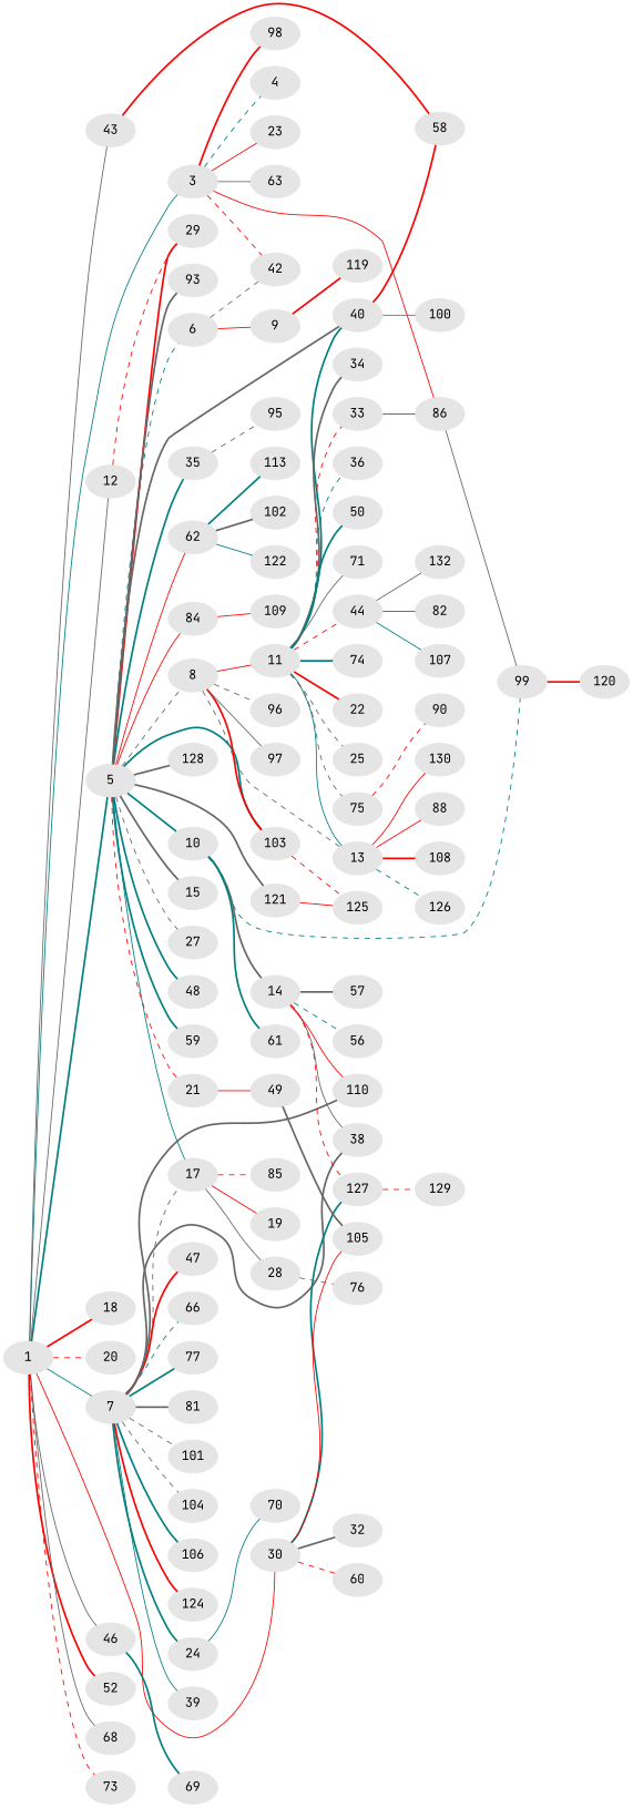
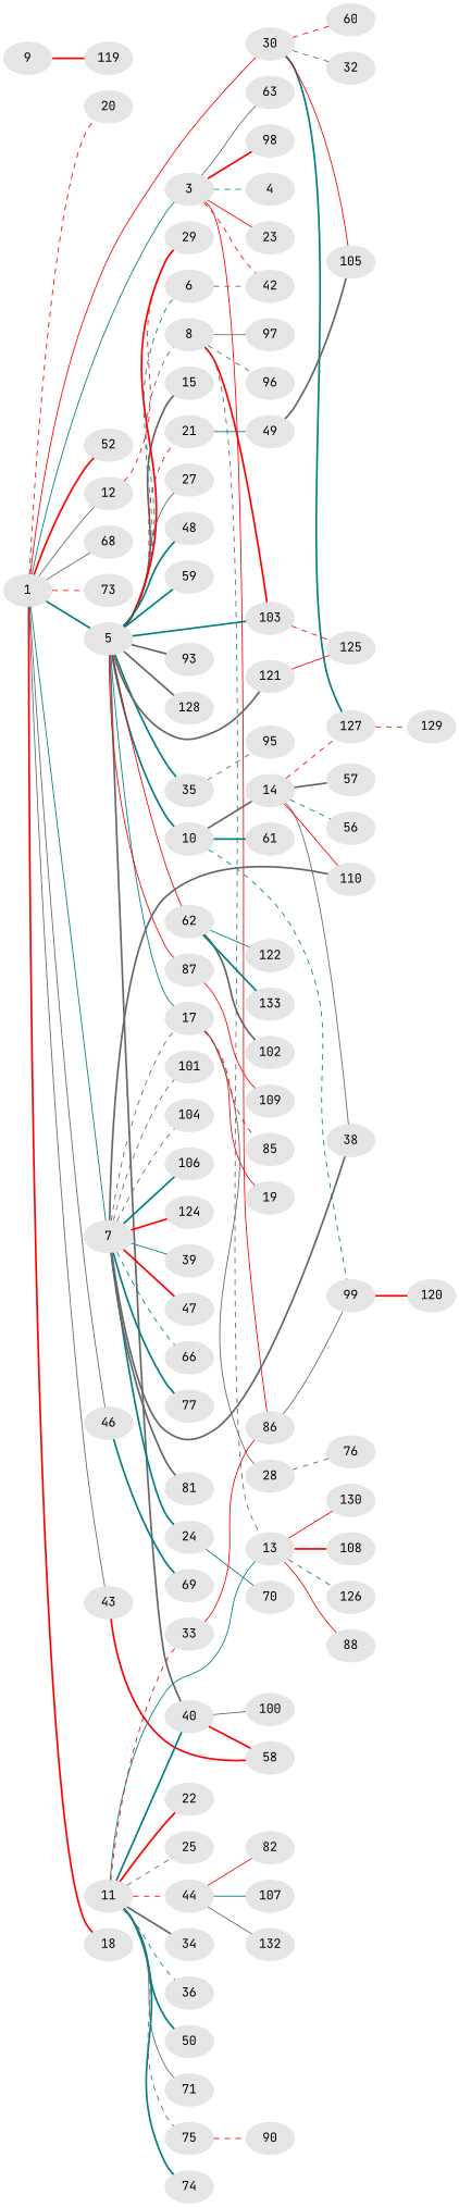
  graph {
    fontname="JetBrains Mono"
    rankdir=LR
    node [color=gray90 fontname="JetBrains Mono" style=filled]
    edge [color=red fontname="JetBrains Mono" style=bold]
    1 [super="+2"]
    3 [super="+79"]
    5 [super="+80"]
    7 [super="+45"]
    12
    18 [super="+37"]
    20
    30 [super="+78"]
    43
    46
    52
    68
    73
    4
    23
    42 [super="+53"]
    63
    86 [super="+92"]
    98
    6 [super="+65"]
    8 [super="+64"]
    10 [super="+31"]
    15 [super="+72"]
    17 [super="+55"]
    21 [super="+131"]
    27
    29
    35
    40 [super="+51"]
    48
    59
    62 [super="+94"]
-   87 [label=84]
+   87
    93
    103 [super="+114"]
    121
    128
    24
    38
    39 [super="+118"]
    47
    66
    77
    81
    101
    104
    106
    110
    124
    127
    32
    60
    105
    58 [super="+67"]
    69
    99 [super="+111"]
    9
    11 [super="+16"]
    13 [super="+115"]
    96
    97
    14 [super="+26"]
    61 [super="+83"]
    19
    28 [super="+91"]
    85
    49
    95
    100
    102
    122
-   133 [label=113]
+   133
    109
    125
    119
    70 [super="+123"]
    22
    25
    33 [super="+116"]
    34
    36
    44 [super="+84"]
    50 [super="+113"]
    71
    74
    75
    88 [super="+117"]
    108
    126
    130
    56
    57
    120
    82
    107
    132
    90
    129
    76 [super="+112"]
    1 -- 3 [color=teal style=solid]
    1 -- 5 [color=teal weight=2]
    1 -- 7 [color=teal style=solid]
    1 -- 12 [color=gray40 style=solid]
    1 -- 18
    1 -- 20 [style=dashed]
    1 -- 30 [style=solid]
    1 -- 43 [color=gray40 style=solid]
    1 -- 46 [color=gray40 style=solid]
    1 -- 52
    1 -- 68 [color=gray40 style=solid]
    1 -- 73 [style=dashed]
    3 -- 4 [color=teal style=dashed]
    3 -- 23 [style=solid]
    3 -- 42 [style=dashed]
    3 -- 63 [color=gray40 style=solid]
    3 -- 86 [style=solid]
    3 -- 98
    5 -- 6 [color=teal style=dashed]
    5 -- 8 [color=gray40 style=dashed]
    5 -- 10 [color=teal]
    5 -- 15 [color=gray40]
    5 -- 17 [color=teal style=solid]
    5 -- 21 [style=dashed]
-   5 -- 27 [color=gray40 style=dashed]
+   5 -- 27 [color=gray40 style=solid]
    5 -- 29
    5 -- 35 [color=teal]
    5 -- 40 [color=gray40]
    5 -- 48 [color=teal]
    5 -- 59 [color=teal]
    5 -- 62 [style=solid]
    5 -- 87 [style=solid]
    5 -- 93 [color=gray40]
    5 -- 103 [color=teal]
    5 -- 121 [color=gray40]
    5 -- 128 [color=gray40]
    7 -- 17 [color=gray40 style=dashed]
    7 -- 24 [color=teal]
    7 -- 38 [color=gray40]
    7 -- 39 [color=teal style=solid]
    7 -- 47
    7 -- 66 [color=teal style=dashed]
    7 -- 77 [color=teal]
    7 -- 81 [color=gray40]
    7 -- 101 [color=gray40 style=dashed]
    7 -- 104 [color=gray40 style=dashed]
    7 -- 106 [color=teal]
    7 -- 110 [color=gray40]
    7 -- 124
    12 -- 29 [style=dashed]
    30 -- 127 [color=teal]
-   30 -- 32 [color=gray40]
+   30 -- 32 [color=gray40 style=dashed]
    30 -- 60 [style=dashed]
    30 -- 105 [style=solid]
    43 -- 58
    46 -- 69 [color=teal]
    86 -- 99 [color=gray40 style=solid]
    6 -- 42 [color=gray40 style=dashed]
-   6 -- 9 [style=solid]
    8 -- 103
-   8 -- 11 [style=solid]
    8 -- 13 [color=gray40 style=dashed]
    8 -- 96 [color=gray40 style=dashed]
    8 -- 97 [color=gray40 style=solid]
    10 -- 99 [color=teal style=dashed]
    10 -- 14 [color=gray40]
    10 -- 61 [color=teal]
    17 -- 19 [style=solid]
    17 -- 28 [color=gray40 style=solid]
    17 -- 85 [style=dashed]
-   21 -- 49 [style=solid]
+   21 -- 49 [color=teal style=solid]
    35 -- 95 [color=gray40 style=dashed]
    40 -- 58
    40 -- 100 [color=gray40 style=solid]
    62 -- 102 [color=gray40]
    62 -- 122 [color=teal style=solid]
    62 -- 133 [color=teal]
    87 -- 109 [style=solid]
    103 -- 125 [style=dashed]
    121 -- 125 [style=solid]
    24 -- 70 [color=teal style=solid]
    127 -- 129 [style=dashed]
    99 -- 120
    9 -- 119
    11 -- 40 [color=teal]
    11 -- 13 [color=teal style=solid]
    11 -- 22
    11 -- 25 [color=gray40 style=dashed]
    11 -- 33 [style=dashed]
    11 -- 34 [color=gray40]
    11 -- 36 [color=teal style=dashed]
    11 -- 44 [style=dashed]
    11 -- 50 [color=teal]
    11 -- 71 [color=gray40 style=solid]
    11 -- 74 [color=teal]
    11 -- 75 [color=gray40 style=dashed]
    13 -- 88 [style=solid]
    13 -- 108
    13 -- 126 [color=teal style=dashed]
    13 -- 130 [style=solid]
    14 -- 38 [color=gray40 style=solid]
    14 -- 110 [style=solid]
    14 -- 127 [style=dashed]
    14 -- 56 [color=teal style=dashed]
    14 -- 57 [color=gray40]
    28 -- 76 [color=gray40 style=dashed]
    49 -- 105 [color=gray40]
    33 -- 86 [style=solid]
    44 -- 82 [style=solid]
    44 -- 107 [color=teal style=solid]
    44 -- 132 [color=gray40 style=solid]
    75 -- 90 [style=dashed]
  }
